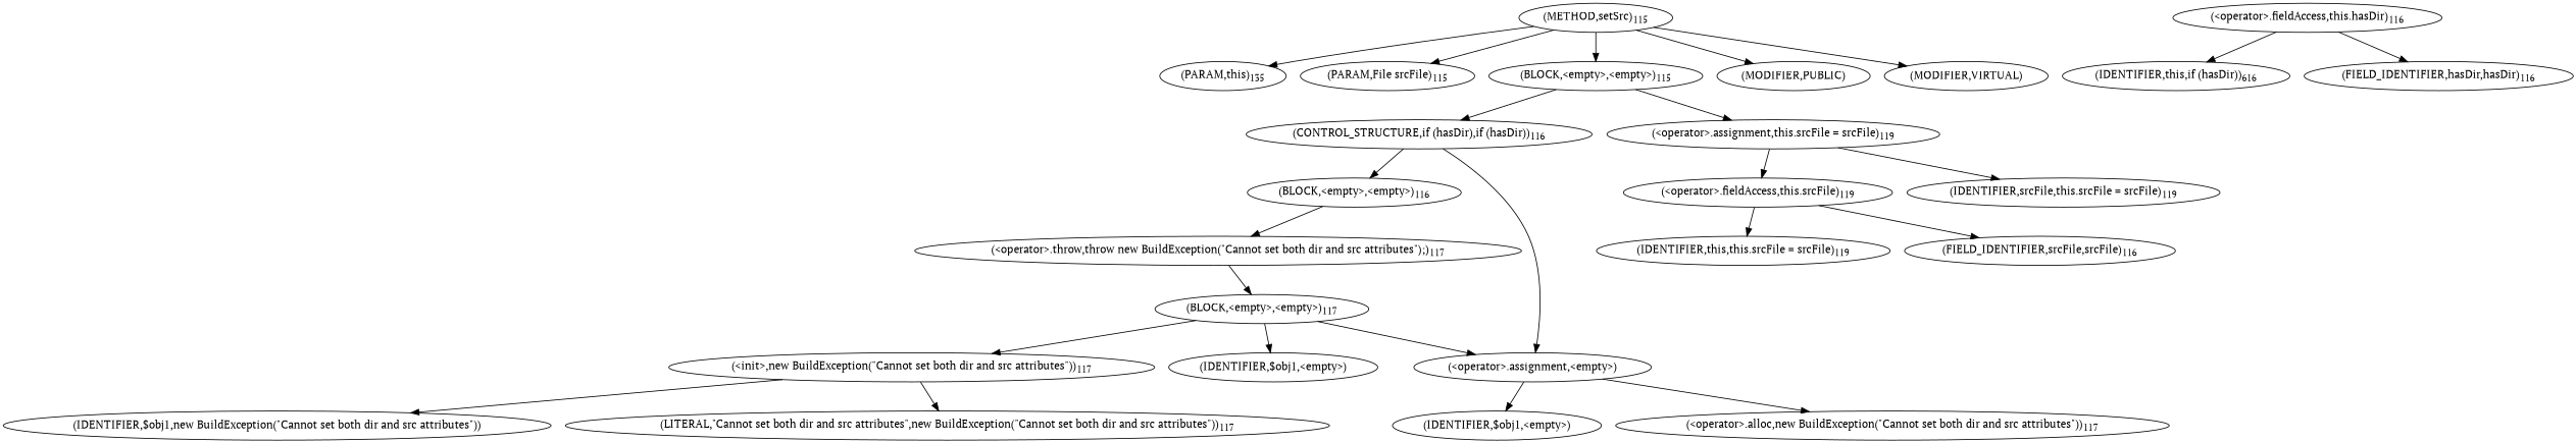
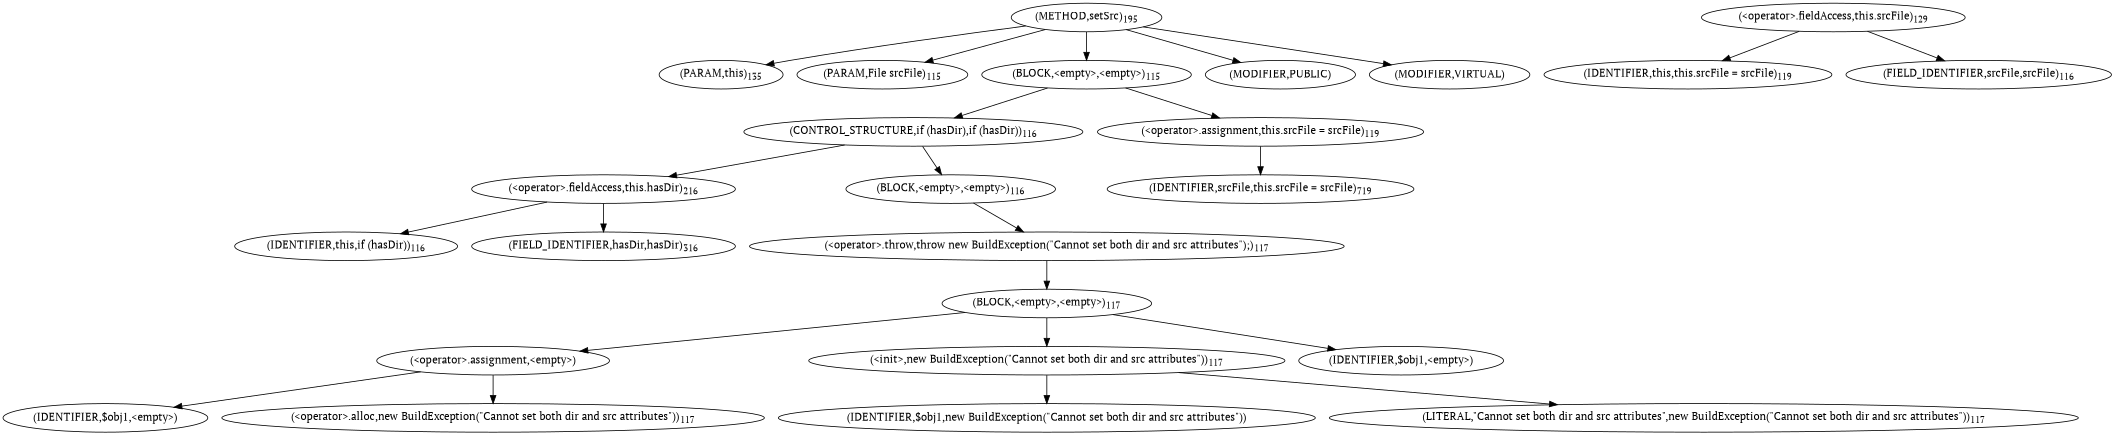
  digraph {
    fontname="PT Serif"
    node [fontname="PT Serif"]
    edge [fontname="PT Serif"]
-   n1 [label=<(METHOD,setSrc)<SUB>115</SUB>>]
+   n1 [label=<(METHOD,setSrc)<SUB>195</SUB>>]
    n2 [label=<(PARAM,this)<SUB>135</SUB>>]
    n3 [label=<(PARAM,File srcFile)<SUB>115</SUB>>]
    n4 [label=<(BLOCK,&lt;empty&gt;,&lt;empty&gt;)<SUB>115</SUB>>]
    n5 [label=<(MODIFIER,PUBLIC)>]
    n6 [label=<(MODIFIER,VIRTUAL)>]
    n7 [label=<(CONTROL_STRUCTURE,if (hasDir),if (hasDir))<SUB>116</SUB>>]
    n8 [label=<(&lt;operator&gt;.assignment,this.srcFile = srcFile)<SUB>119</SUB>>]
-   n9 [label=<(&lt;operator&gt;.fieldAccess,this.hasDir)<SUB>116</SUB>>]
+   n9 [label=<(&lt;operator&gt;.fieldAccess,this.hasDir)<SUB>216</SUB>>]
    n10 [label=<(BLOCK,&lt;empty&gt;,&lt;empty&gt;)<SUB>116</SUB>>]
-   n11 [label=<(&lt;operator&gt;.fieldAccess,this.srcFile)<SUB>119</SUB>>]
-   n12 [label=<(IDENTIFIER,srcFile,this.srcFile = srcFile)<SUB>119</SUB>>]
-   n13 [label=<(IDENTIFIER,this,if (hasDir))<SUB>616</SUB>>]
-   n14 [label=<(FIELD_IDENTIFIER,hasDir,hasDir)<SUB>116</SUB>>]
+   n11 [label=<(&lt;operator&gt;.fieldAccess,this.srcFile)<SUB>129</SUB>>]
+   n12 [label=<(IDENTIFIER,srcFile,this.srcFile = srcFile)<SUB>719</SUB>>]
+   n13 [label=<(IDENTIFIER,this,if (hasDir))<SUB>116</SUB>>]
+   n14 [label=<(FIELD_IDENTIFIER,hasDir,hasDir)<SUB>316</SUB>>]
    n15 [label=<(&lt;operator&gt;.throw,throw new BuildException(&quot;Cannot set both dir and src attributes&quot;);)<SUB>117</SUB>>]
    n16 [label=<(BLOCK,&lt;empty&gt;,&lt;empty&gt;)<SUB>117</SUB>>]
    n17 [label=<(&lt;operator&gt;.assignment,&lt;empty&gt;)>]
    n18 [label=<(&lt;init&gt;,new BuildException(&quot;Cannot set both dir and src attributes&quot;))<SUB>117</SUB>>]
    n19 [label=<(IDENTIFIER,$obj1,&lt;empty&gt;)>]
    n20 [label=<(IDENTIFIER,$obj1,&lt;empty&gt;)>]
    n21 [label=<(&lt;operator&gt;.alloc,new BuildException(&quot;Cannot set both dir and src attributes&quot;))<SUB>117</SUB>>]
    n22 [label=<(IDENTIFIER,$obj1,new BuildException(&quot;Cannot set both dir and src attributes&quot;))>]
    n23 [label=<(LITERAL,&quot;Cannot set both dir and src attributes&quot;,new BuildException(&quot;Cannot set both dir and src attributes&quot;))<SUB>117</SUB>>]
    n24 [label=<(IDENTIFIER,this,this.srcFile = srcFile)<SUB>119</SUB>>]
    n25 [label=<(FIELD_IDENTIFIER,srcFile,srcFile)<SUB>116</SUB>>]
    n1 -> n2
    n1 -> n3
    n1 -> n4
    n1 -> n5
    n1 -> n6
    n4 -> n7
    n4 -> n8
-   n7 -> n17
+   n7 -> n9
    n7 -> n10
-   n8 -> n11
    n8 -> n12
    n9 -> n13
    n9 -> n14
    n10 -> n15
    n11 -> n24
    n11 -> n25
    n15 -> n16
    n16 -> n17
    n16 -> n18
    n16 -> n19
    n17 -> n20
    n17 -> n21
    n18 -> n22
    n18 -> n23
  }
